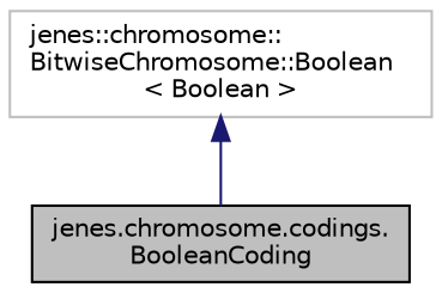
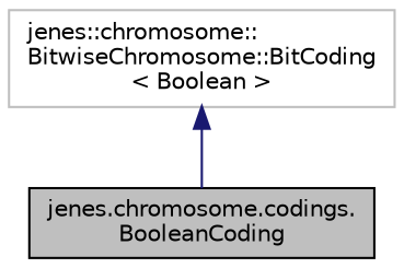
  digraph {
    node [fontname=Helvetica fontsize=10 shape=record style=filled]
    n1 [color=black fillcolor=grey75 fontcolor=black height=0.2 label="jenes.chromosome.codings.\lBooleanCoding" width=0.4]
-   n2 [color=grey75 fillcolor=white height=0.2 label="jenes::chromosome::\lBitwiseChromosome::Boolean\l\< Boolean \>" width=0.4]
+   n2 [color=grey75 fillcolor=white height=0.2 label="jenes::chromosome::\lBitwiseChromosome::BitCoding\l\< Boolean \>" width=0.4]
    n2 -> n1 [color=midnightblue dir=back fontname=Helvetica fontsize=10 labelfontname=Helvetica labelfontsize=10 style=solid]
  }
